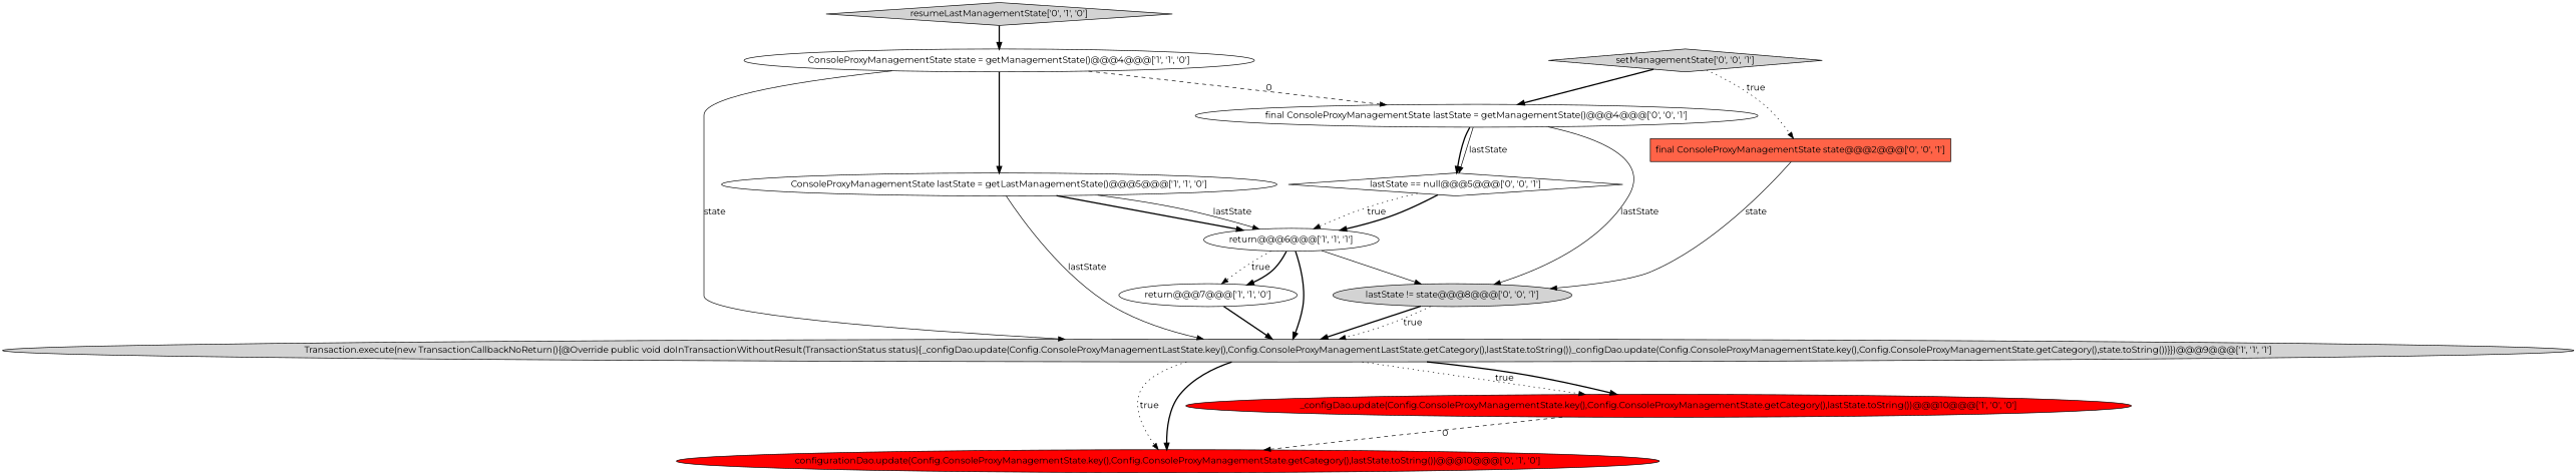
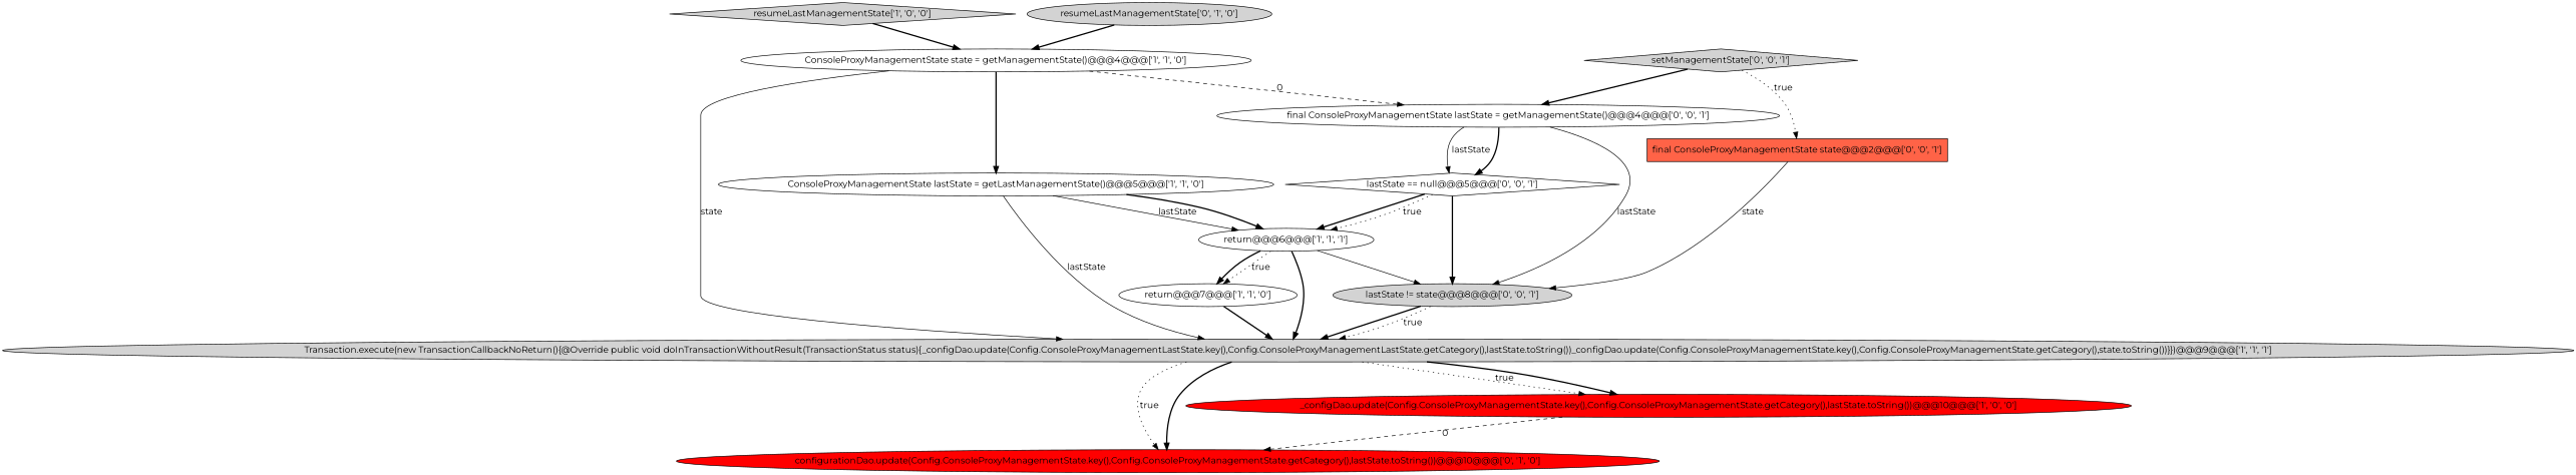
  digraph {
    fontname=Montserrat
    node [fillcolor=white fontname=Montserrat shape=ellipse style=filled]
    edge [fontname=Montserrat style=bold]
    n1 [label="lastState == null@@@5@@@['0', '0', '1']" shape=diamond]
    n2 [fillcolor=lightgray label="lastState != state@@@8@@@['0', '0', '1']"]
    n3 [label="return@@@6@@@['1', '1', '1']"]
    n4 [fillcolor=lightgray label="Transaction.execute(new TransactionCallbackNoReturn(){@Override public void doInTransactionWithoutResult(TransactionStatus status){_configDao.update(Config.ConsoleProxyManagementLastState.key(),Config.ConsoleProxyManagementLastState.getCategory(),lastState.toString())_configDao.update(Config.ConsoleProxyManagementState.key(),Config.ConsoleProxyManagementState.getCategory(),state.toString())}})@@@9@@@['1', '1', '1']"]
    n5 [label="return@@@7@@@['1', '1', '0']"]
    n6 [fillcolor=red label="configurationDao.update(Config.ConsoleProxyManagementState.key(),Config.ConsoleProxyManagementState.getCategory(),lastState.toString())@@@10@@@['0', '1', '0']"]
+   n7 [fillcolor=lightgray label="resumeLastManagementState['1', '0', '0']" shape=diamond]
    n8 [label="ConsoleProxyManagementState state = getManagementState()@@@4@@@['1', '1', '0']"]
    n9 [label="ConsoleProxyManagementState lastState = getLastManagementState()@@@5@@@['1', '1', '0']"]
    n10 [label="final ConsoleProxyManagementState lastState = getManagementState()@@@4@@@['0', '0', '1']"]
    n11 [fillcolor=red label="_configDao.update(Config.ConsoleProxyManagementState.key(),Config.ConsoleProxyManagementState.getCategory(),lastState.toString())@@@10@@@['1', '0', '0']"]
    n12 [fillcolor=lightgray label="setManagementState['0', '0', '1']" shape=diamond]
    n13 [fillcolor=tomato label="final ConsoleProxyManagementState state@@@2@@@['0', '0', '1']" shape=box]
-   n14 [fillcolor=lightgray label="resumeLastManagementState['0', '1', '0']" shape=diamond]
+   n14 [fillcolor=lightgray label="resumeLastManagementState['0', '1', '0']"]
+   n1 -> n2
    n1 -> n3
    n1 -> n3 [label=true style=dotted]
    n2 -> n4
    n2 -> n4 [label=true style=dotted]
    n3 -> n2 [style=solid]
    n3 -> n4
    n3 -> n5 [label=true style=dotted]
    n3 -> n5
    n4 -> n6 [label=true style=dotted]
    n4 -> n6
    n4 -> n11 [label=true style=dotted]
    n4 -> n11
    n5 -> n4
+   n7 -> n8
    n8 -> n4 [label=state style=solid]
    n8 -> n9
    n8 -> n10 [label=0 style=dashed]
    n9 -> n3 [label=lastState style=solid]
    n9 -> n3
    n9 -> n4 [label=lastState style=solid]
    n10 -> n1 [label=lastState style=solid]
    n10 -> n1
    n10 -> n2 [label=lastState style=solid]
    n11 -> n6 [label=0 style=dashed]
    n12 -> n10
    n12 -> n13 [label=true style=dotted]
    n13 -> n2 [label=state style=solid]
    n14 -> n8
  }
